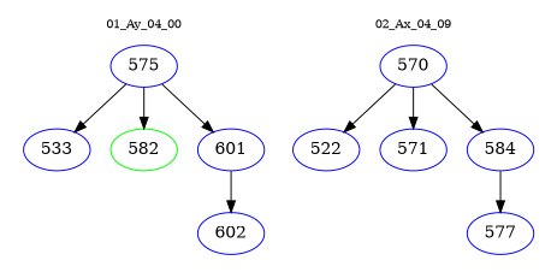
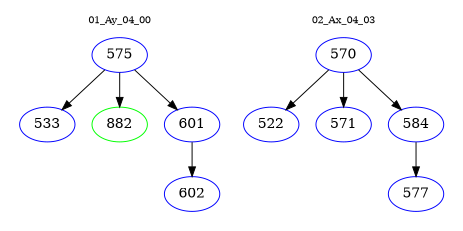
  digraph {
    node [color=blue]
    edge [color=black]
    n1 [label=575]
    n2 [label=533]
-   n3 [color=green label=582]
+   n3 [color=green label=882]
    n4 [label=601]
    n5 [label=602]
    n6 [label=570]
    n7 [label=522]
    n8 [label=571]
    n9 [label=584]
    n10 [label=577]
    subgraph cluster_1 {
      color=white
      fontsize=10
      label="01_Ay_04_00"
      n1
      n2
      n3
      n4
      n5
    }
    subgraph cluster_2 {
      color=white
      fontsize=10
-     label="02_Ax_04_09"
+     label="02_Ax_04_03"
      n6
      n7
      n8
      n9
      n10
    }
    n1 -> n2
    n1 -> n3
    n1 -> n4
    n4 -> n5
    n6 -> n7
    n6 -> n8
    n6 -> n9
    n9 -> n10
  }
